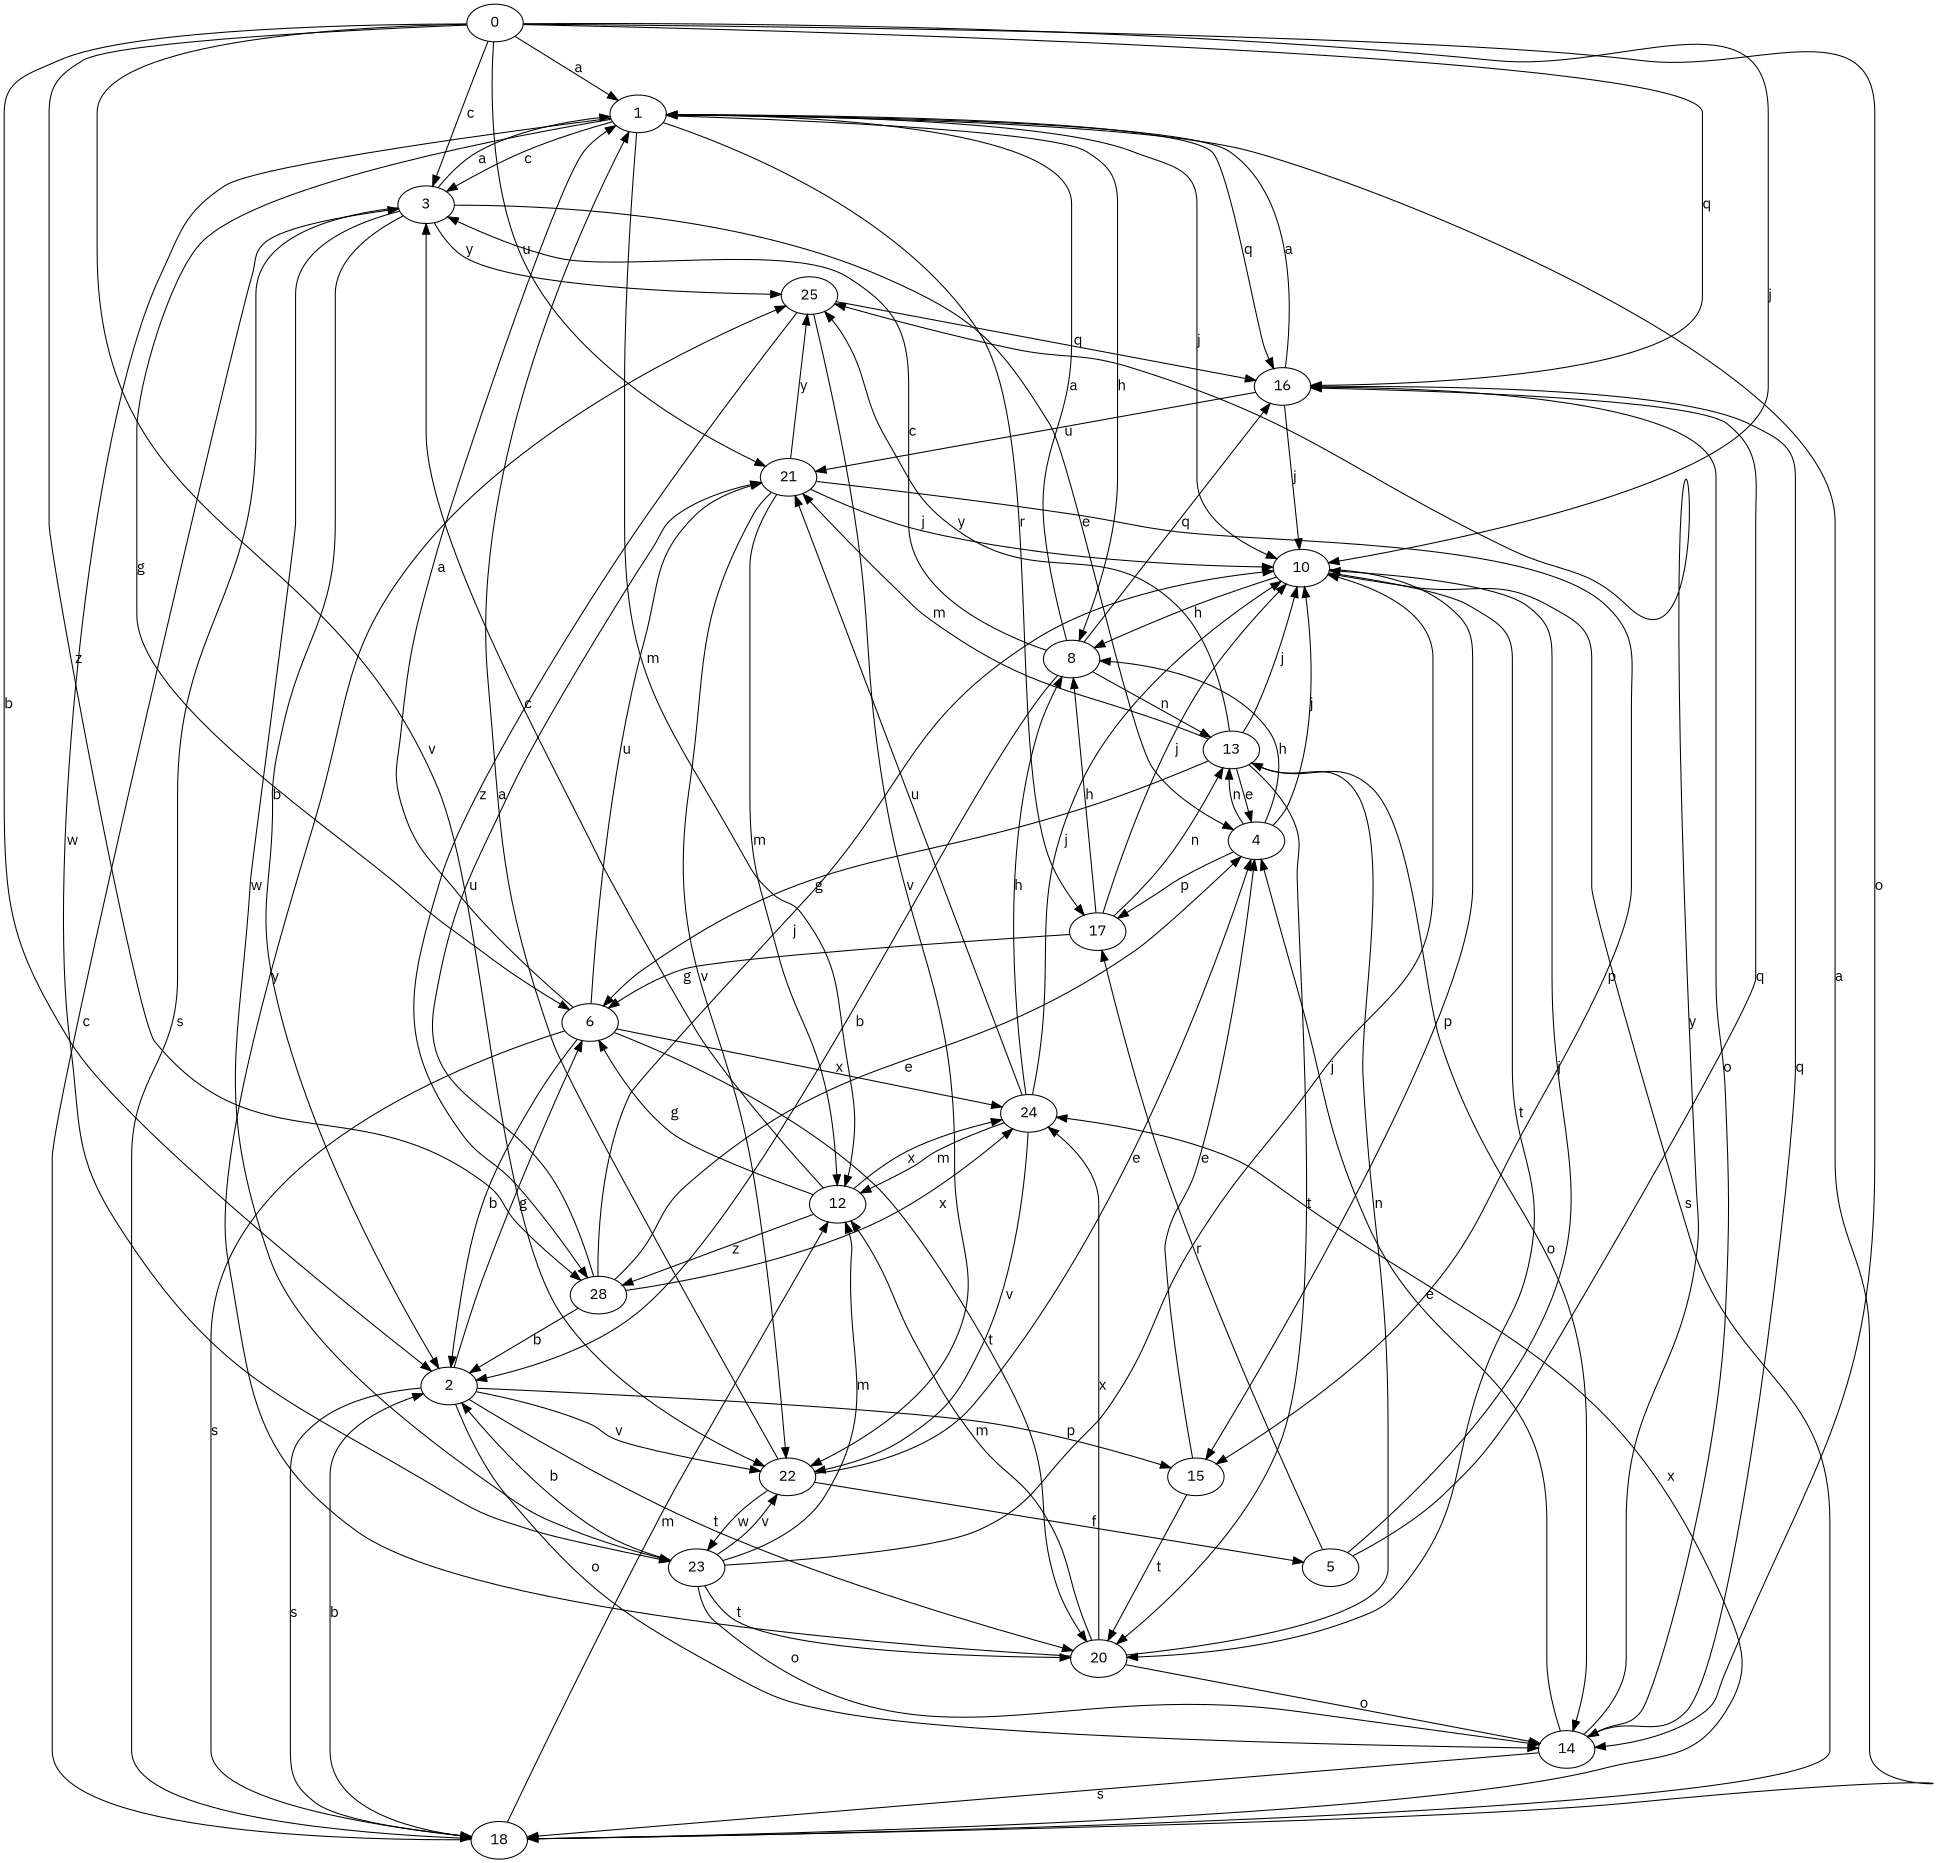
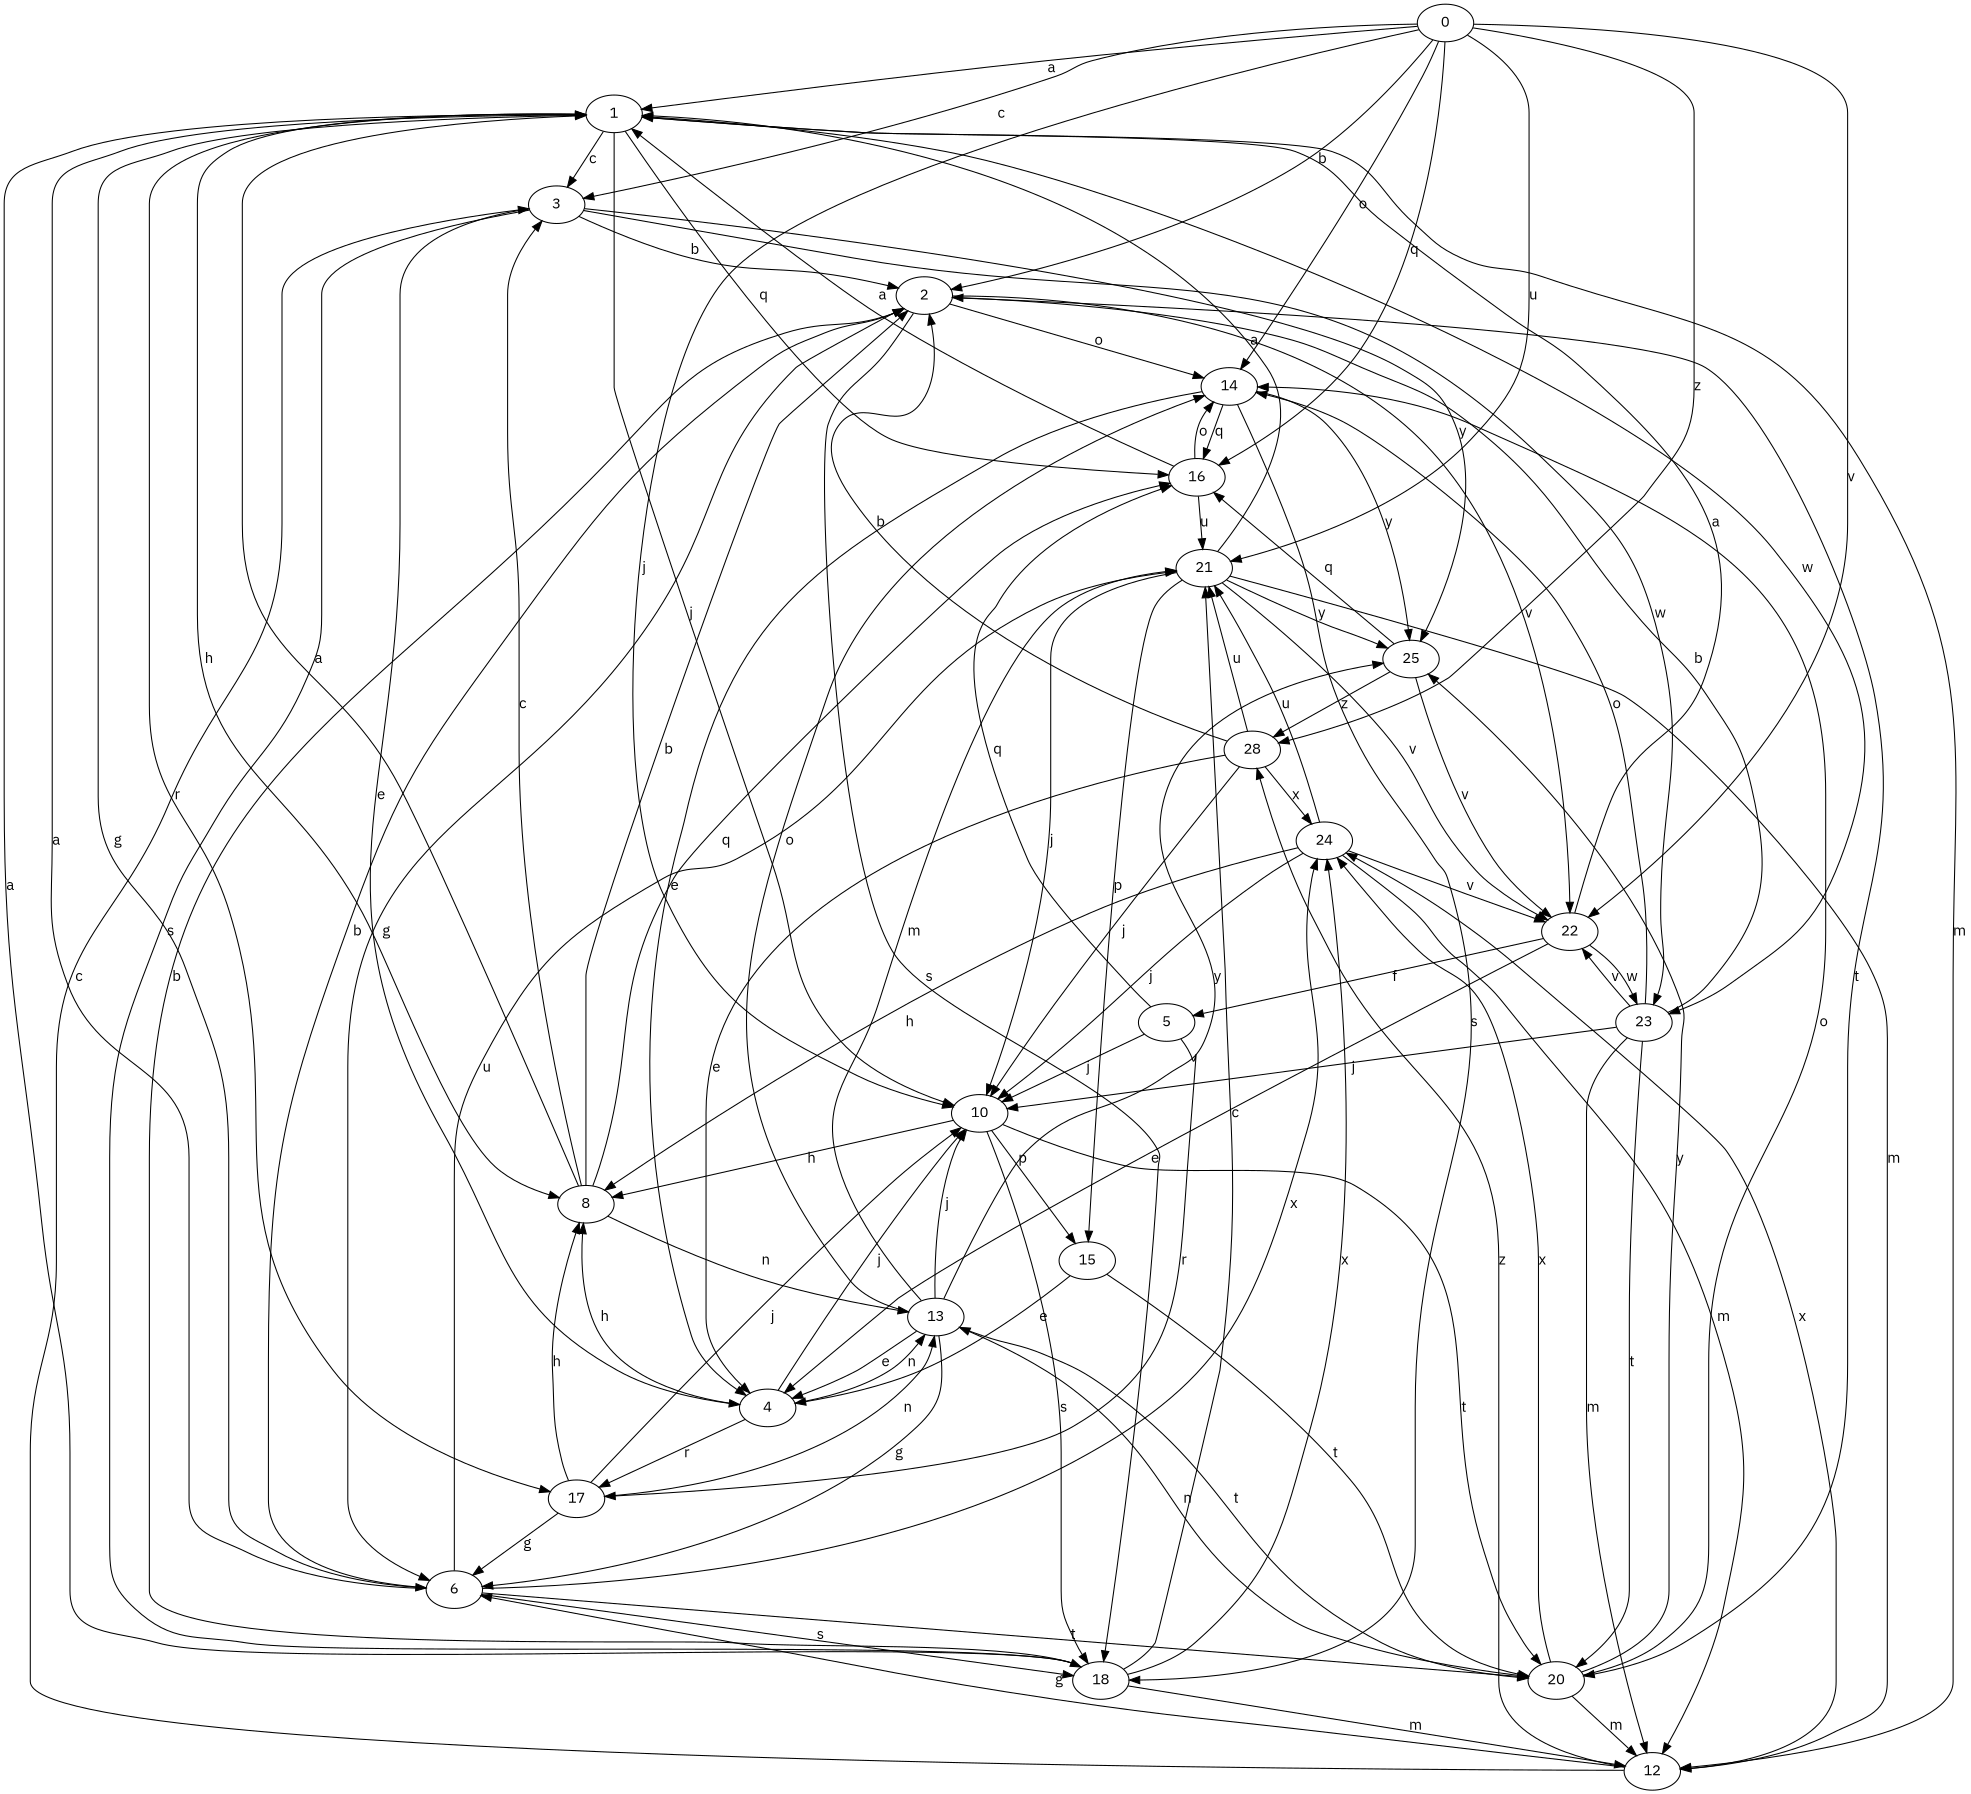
  strict digraph {
    fontname="IBM Plex Sans"
    node [fontname="IBM Plex Sans"]
    edge [fontname="IBM Plex Sans"]
    0
    1
    2
    3
    10
    14
    16
    21
    22
    28
    6
    8
    12
    17
    23
    15
    18
    20
    4
    25
    5
    24
    13
    0 -> 1 [label=a]
    0 -> 2 [label=b]
    0 -> 3 [label=c]
    0 -> 10 [label=j]
    0 -> 14 [label=o]
    0 -> 16 [label=q]
    0 -> 21 [label=u]
    0 -> 22 [label=v]
    0 -> 28 [label=z]
    1 -> 3 [label=c]
    1 -> 10 [label=j]
    1 -> 16 [label=q]
    1 -> 6 [label=g]
    1 -> 8 [label=h]
    1 -> 12 [label=m]
    1 -> 17 [label=r]
    1 -> 23 [label=w]
    2 -> 14 [label=o]
    2 -> 22 [label=v]
    2 -> 6 [label=g]
-   2 -> 15 [label=p]
    2 -> 18 [label=s]
    2 -> 20 [label=t]
-   3 -> 1 [label=a]
+   21 -> 1 [label=a]
    3 -> 2 [label=b]
    3 -> 23 [label=w]
    3 -> 18 [label=s]
    3 -> 4 [label=e]
    3 -> 25 [label=y]
    10 -> 8 [label=h]
    10 -> 15 [label=p]
    10 -> 18 [label=s]
    10 -> 20 [label=t]
    14 -> 16 [label=q]
    14 -> 18 [label=s]
    14 -> 4 [label=e]
    14 -> 25 [label=y]
    16 -> 1 [label=a]
-   16 -> 10 [label=j]
    16 -> 14 [label=o]
    16 -> 21 [label=u]
    21 -> 10 [label=j]
    21 -> 22 [label=v]
    21 -> 12 [label=m]
    21 -> 15 [label=p]
    21 -> 25 [label=y]
    22 -> 1 [label=a]
    22 -> 23 [label=w]
    22 -> 4 [label=e]
    22 -> 5 [label=f]
    28 -> 2 [label=b]
    28 -> 10 [label=j]
    28 -> 21 [label=u]
    28 -> 4 [label=e]
    28 -> 24 [label=x]
    6 -> 1 [label=a]
    6 -> 2 [label=b]
    6 -> 21 [label=u]
    6 -> 18 [label=s]
    6 -> 20 [label=t]
    6 -> 24 [label=x]
    8 -> 1 [label=a]
    8 -> 2 [label=b]
    8 -> 3 [label=c]
    8 -> 16 [label=q]
    8 -> 13 [label=n]
    12 -> 3 [label=c]
    12 -> 28 [label=z]
    12 -> 6 [label=g]
    12 -> 24 [label=x]
    17 -> 10 [label=j]
    17 -> 6 [label=g]
    17 -> 8 [label=h]
    17 -> 13 [label=n]
    23 -> 2 [label=b]
    23 -> 10 [label=j]
    23 -> 14 [label=o]
    23 -> 22 [label=v]
    23 -> 12 [label=m]
    23 -> 20 [label=t]
    15 -> 20 [label=t]
    15 -> 4 [label=e]
    18 -> 1 [label=a]
    18 -> 2 [label=b]
-   18 -> 3 [label=c]
+   18 -> 21 [label=c]
    18 -> 12 [label=m]
    18 -> 24 [label=x]
    20 -> 14 [label=o]
    20 -> 12 [label=m]
    20 -> 25 [label=y]
    20 -> 24 [label=x]
    20 -> 13 [label=n]
    4 -> 10 [label=j]
    4 -> 8 [label=h]
-   4 -> 17 [label=p]
+   4 -> 17 [label=r]
    4 -> 13 [label=n]
    25 -> 16 [label=q]
    25 -> 22 [label=v]
    25 -> 28 [label=z]
    5 -> 10 [label=j]
    5 -> 16 [label=q]
    5 -> 17 [label=r]
    24 -> 10 [label=j]
    24 -> 21 [label=u]
    24 -> 22 [label=v]
    24 -> 8 [label=h]
    24 -> 12 [label=m]
    13 -> 10 [label=j]
    13 -> 14 [label=o]
    13 -> 21 [label=m]
    13 -> 6 [label=g]
    13 -> 20 [label=t]
    13 -> 4 [label=e]
    13 -> 25 [label=y]
  }
